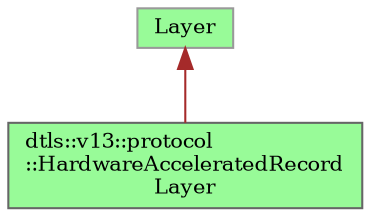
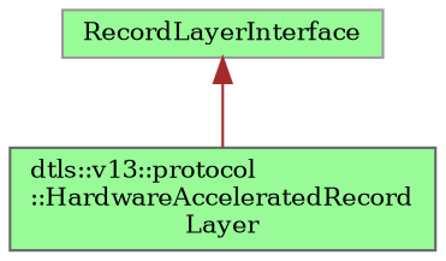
  digraph {
    rankdir=TB
    fontname="DejaVu Serif"
    node [fillcolor=palegreen fontname="DejaVu Serif" fontsize=10 shape=box style=filled]
-   n1 [color=grey60 height=0.2 label=Layer width=0.4]
+   n1 [color=grey60 height=0.2 label=RecordLayerInterface width=0.4]
    n2 [color=grey40 height=0.2 label="dtls::v13::protocol\l::HardwareAcceleratedRecord\lLayer" width=0.4]
    n1 -> n2 [color=brown dir=back fontname="DejaVu Serif" fontsize=10 labelfontname=Helvetica labelfontsize=10 style=solid]
  }
